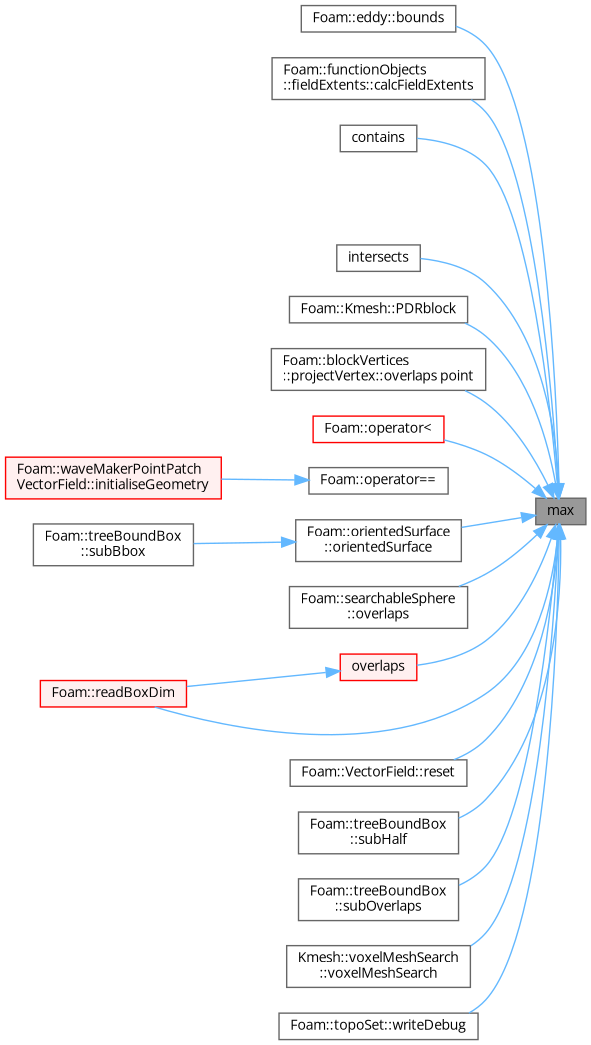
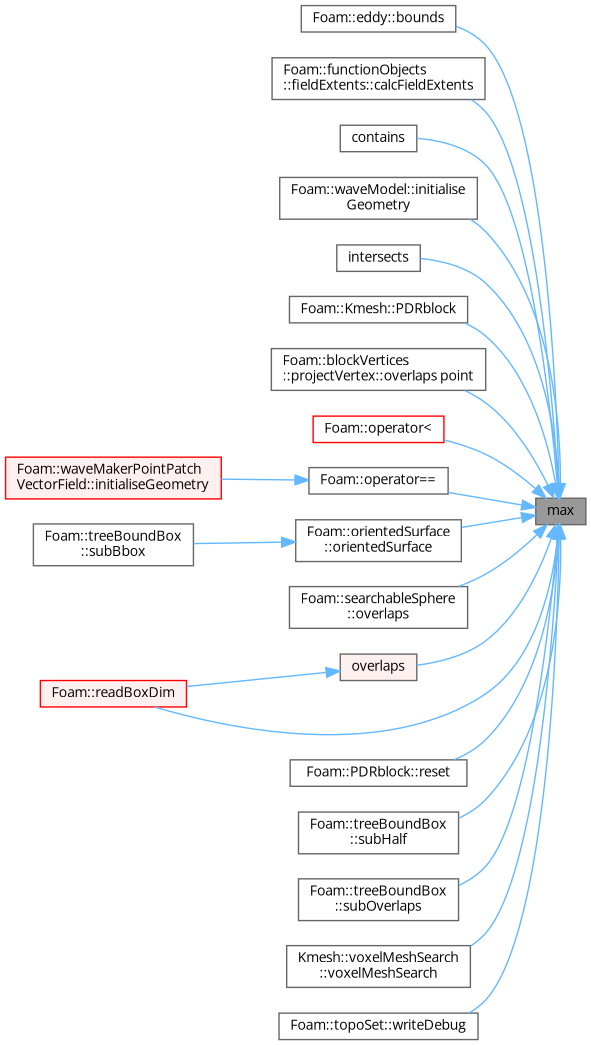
  digraph {
    fontname="Open Sans"
    rankdir=RL
    node [color=grey40 fillcolor=white fontname="Open Sans" fontsize=10 shape=box style=filled]
    edge [color=steelblue1 dir=back fontname="Open Sans" fontsize=10 labelfontname=Helvetica labelfontsize=10 style=solid]
    n1 [color=gray40 fillcolor=grey60 fontcolor=black height=0.2 label=max width=0.4]
    n2 [height=0.2 label="Foam::eddy::bounds" width=0.4]
    n3 [height=0.2 label="Foam::functionObjects\l::fieldExtents::calcFieldExtents" width=0.4]
    n4 [height=0.2 label=contains width=0.4]
+   n5 [height=0.2 label="Foam::waveModel::initialise\lGeometry" width=0.4]
    n6 [height=0.2 label=intersects width=0.4]
    n7 [height=0.2 label="Foam::Kmesh::PDRblock" width=0.4]
    n8 [height=0.2 label="Foam::blockVertices\l::projectVertex::overlaps point" width=0.4]
    n9 [color=red height=0.2 label="Foam::operator\<" width=0.4]
    n10 [height=0.2 label="Foam::operator==" width=0.4]
    n11 [height=0.2 label="Foam::orientedSurface\l::orientedSurface" width=0.4]
    n12 [height=0.2 label="Foam::searchableSphere\l::overlaps" width=0.4]
-   n13 [color=red fillcolor="#FFF0F0" height=0.2 label=overlaps width=0.4]
+   n13 [fillcolor="#FFF0F0" height=0.2 label=overlaps width=0.4]
    n14 [color=red fillcolor="#FFF0F0" height=0.2 label="Foam::readBoxDim" width=0.4]
-   n15 [height=0.2 label="Foam::VectorField::reset" width=0.4]
+   n15 [height=0.2 label="Foam::PDRblock::reset" width=0.4]
    n16 [height=0.2 label="Foam::treeBoundBox\l::subHalf" width=0.4]
    n17 [height=0.2 label="Foam::treeBoundBox\l::subOverlaps" width=0.4]
    n18 [height=0.2 label="Kmesh::voxelMeshSearch\l::voxelMeshSearch" width=0.4]
    n19 [height=0.2 label="Foam::topoSet::writeDebug" width=0.4]
    n20 [color=red fillcolor="#FFF0F0" height=0.2 label="Foam::waveMakerPointPatch\lVectorField::initialiseGeometry" width=0.4]
    n21 [height=0.2 label="Foam::treeBoundBox\l::subBbox" width=0.4]
    n1 -> n2
    n1 -> n3
    n1 -> n4
+   n1 -> n5
    n1 -> n6
    n1 -> n7
    n1 -> n8
    n1 -> n9
+   n1 -> n10
    n1 -> n11
    n1 -> n12
    n1 -> n13
    n1 -> n14
    n1 -> n15
    n1 -> n16
    n1 -> n17
    n1 -> n18
    n1 -> n19
    n10 -> n20
    n11 -> n21
    n13 -> n14
  }
